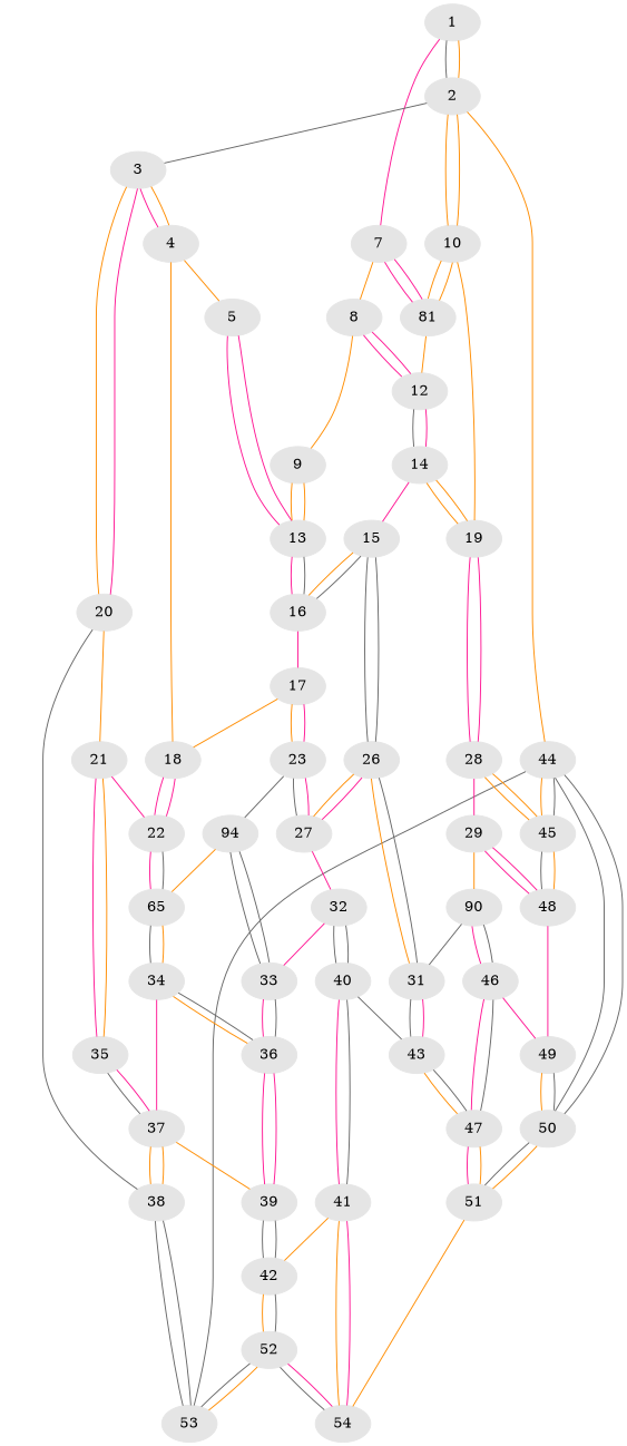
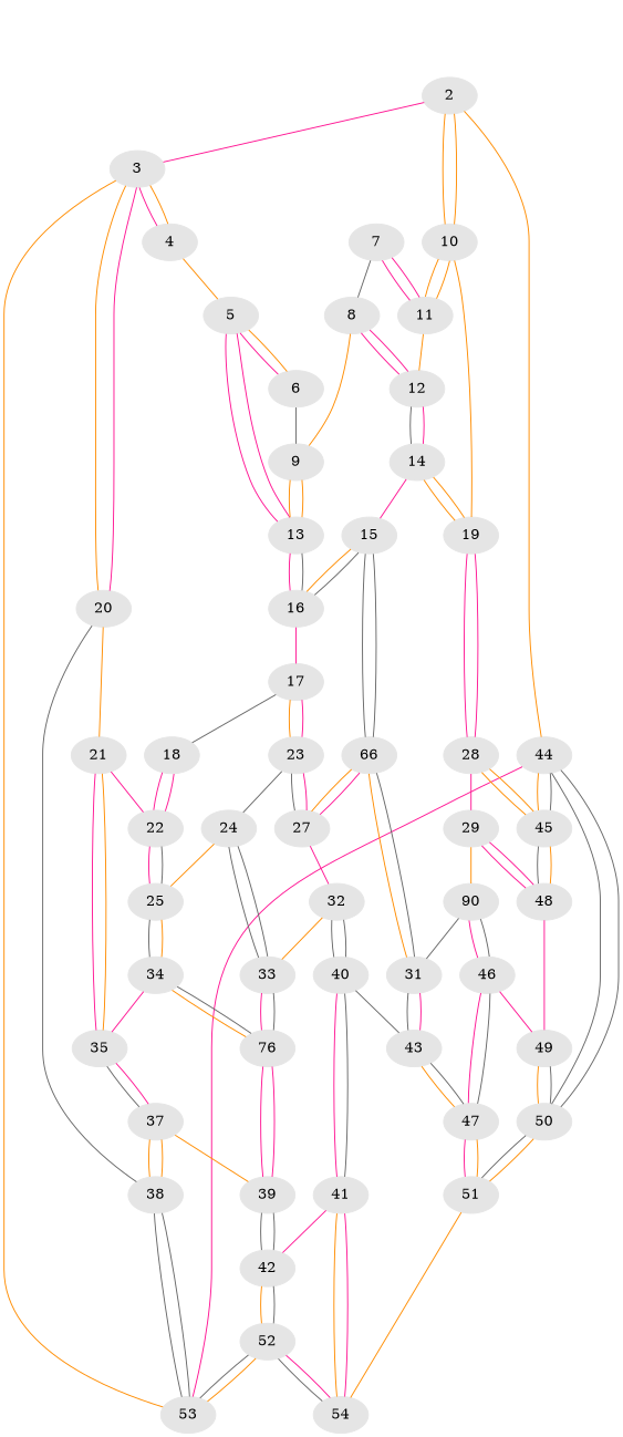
  graph {
    node [color=gray90 style=filled]
    edge [color=darkorange]
-   1
    2
    7
    3
    10
    44
    8
-   11 [label=81]
+   11
    4
    20
    53
    19
    45
    50
    5
    18
    21
    38
+   6
    13
    22
    9
    16
    12
    14
    28
    15
    17
-   26
+   26 [label=66]
    27
    31
    23
-   24 [label=94]
-   25 [label=65]
+   24
+   25
    29
    35
    37
    34
    33
    32
-   36
+   36 [label=76]
    43
    40
    n44 [label=90]
    48
    46
    49
    47
    41
    39
    42
    52
    54
    51
-   1 -- 2 [color=gray40]
-   1 -- 2
-   1 -- 7 [color=deeppink]
-   2 -- 3 [color=gray40]
+   2 -- 3 [color=deeppink]
    2 -- 10
    2 -- 10
    2 -- 44
-   7 -- 8
+   7 -- 8 [color=gray40]
    7 -- 11 [color=deeppink]
    7 -- 11 [color=deeppink]
    3 -- 4 [color=deeppink]
    3 -- 4
    3 -- 20
    3 -- 20 [color=deeppink]
+   3 -- 53
    10 -- 11
    10 -- 11
    10 -- 19
-   44 -- 53 [color=gray40]
+   44 -- 53 [color=deeppink]
    44 -- 45
    44 -- 45 [color=gray40]
    44 -- 50 [color=gray40]
    44 -- 50 [color=gray40]
    8 -- 9
    8 -- 12 [color=deeppink]
    8 -- 12 [color=deeppink]
    11 -- 12
    4 -- 5
-   4 -- 18
    20 -- 21
    20 -- 38 [color=gray40]
    19 -- 28 [color=deeppink]
    19 -- 28 [color=deeppink]
    45 -- 48 [color=gray40]
    45 -- 48
    50 -- 51 [color=gray40]
    50 -- 51
+   5 -- 6 [color=deeppink]
+   5 -- 6
    5 -- 13 [color=deeppink]
    5 -- 13 [color=deeppink]
    18 -- 22 [color=deeppink]
    18 -- 22 [color=deeppink]
    21 -- 22 [color=deeppink]
    21 -- 35 [color=deeppink]
    21 -- 35
    38 -- 53 [color=gray40]
    38 -- 53 [color=gray40]
+   6 -- 9 [color=gray40]
    13 -- 16 [color=deeppink]
    13 -- 16 [color=gray40]
    22 -- 25 [color=deeppink]
    22 -- 25 [color=gray40]
    9 -- 13
    9 -- 13
    16 -- 17 [color=deeppink]
    12 -- 14 [color=gray40]
    12 -- 14 [color=deeppink]
    14 -- 19
    14 -- 19
    14 -- 15 [color=deeppink]
    28 -- 45
    28 -- 45
    28 -- 29 [color=deeppink]
    15 -- 16
    15 -- 16 [color=gray40]
    15 -- 26 [color=gray40]
    15 -- 26 [color=gray40]
-   17 -- 18
+   17 -- 18 [color=gray40]
    17 -- 23
    17 -- 23 [color=deeppink]
    26 -- 27
    26 -- 27 [color=deeppink]
    26 -- 31
    26 -- 31 [color=gray40]
    27 -- 32 [color=deeppink]
    31 -- 43 [color=gray40]
    31 -- 43 [color=deeppink]
    23 -- 27 [color=gray40]
    23 -- 27 [color=deeppink]
    23 -- 24 [color=gray40]
    24 -- 25
    24 -- 33 [color=gray40]
    24 -- 33 [color=gray40]
    25 -- 34 [color=gray40]
    25 -- 34
    29 -- n44
    29 -- 48 [color=deeppink]
    29 -- 48 [color=deeppink]
    35 -- 37 [color=gray40]
    35 -- 37 [color=deeppink]
    37 -- 38
    37 -- 38
    37 -- 39
-   34 -- 37 [color=deeppink]
+   34 -- 35 [color=deeppink]
    34 -- 36
    34 -- 36 [color=gray40]
    33 -- 36 [color=deeppink]
    33 -- 36 [color=gray40]
-   32 -- 33 [color=deeppink]
+   32 -- 33
    32 -- 40 [color=gray40]
    32 -- 40 [color=gray40]
    36 -- 39 [color=deeppink]
    36 -- 39 [color=deeppink]
    43 -- 47
    43 -- 47 [color=gray40]
    40 -- 43 [color=gray40]
    40 -- 41 [color=deeppink]
    40 -- 41 [color=gray40]
    n44 -- 31 [color=gray40]
    n44 -- 46 [color=deeppink]
    n44 -- 46 [color=gray40]
    48 -- 49 [color=deeppink]
    46 -- 49 [color=deeppink]
    46 -- 47 [color=deeppink]
    46 -- 47 [color=gray40]
    49 -- 50
    49 -- 50 [color=gray40]
    47 -- 51 [color=deeppink]
    47 -- 51
-   41 -- 42
+   41 -- 42 [color=deeppink]
    41 -- 54
    41 -- 54 [color=deeppink]
    39 -- 42 [color=gray40]
    39 -- 42 [color=gray40]
    42 -- 52
    42 -- 52 [color=gray40]
    52 -- 53 [color=gray40]
    52 -- 53
    52 -- 54 [color=gray40]
    52 -- 54 [color=deeppink]
    51 -- 54
  }
